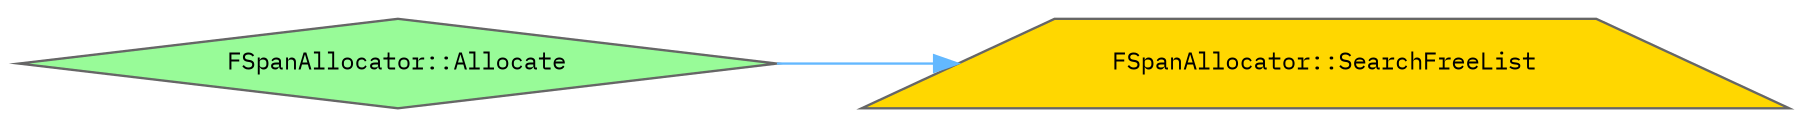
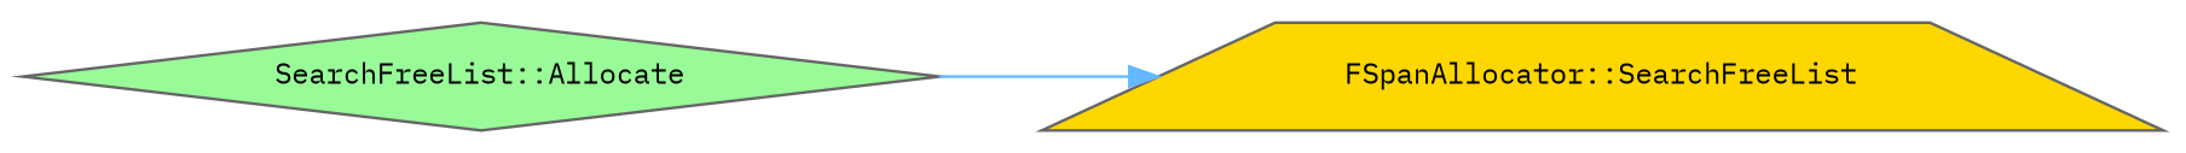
  digraph {
    rankdir=RL
    fontname="IBM Plex Mono"
    node [fontname="IBM Plex Mono" fontsize=10 style=filled]
    n1 [color=gray40 fillcolor=gold fontcolor=black height=0.2 label="FSpanAllocator::SearchFreeList" shape=trapezium width=0.4]
-   n2 [color=grey40 fillcolor=palegreen height=0.2 label="FSpanAllocator::Allocate" shape=diamond width=0.4]
+   n2 [color=grey40 fillcolor=palegreen height=0.2 label="SearchFreeList::Allocate" shape=diamond width=0.4]
    n1 -> n2 [color=steelblue1 dir=back fontname="IBM Plex Mono" fontsize=10 labelfontname=Helvetica labelfontsize=10 style=solid]
  }
